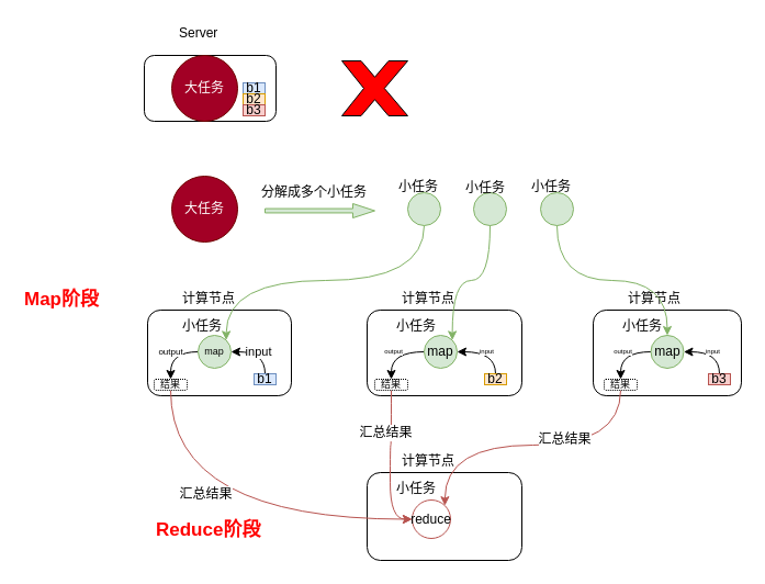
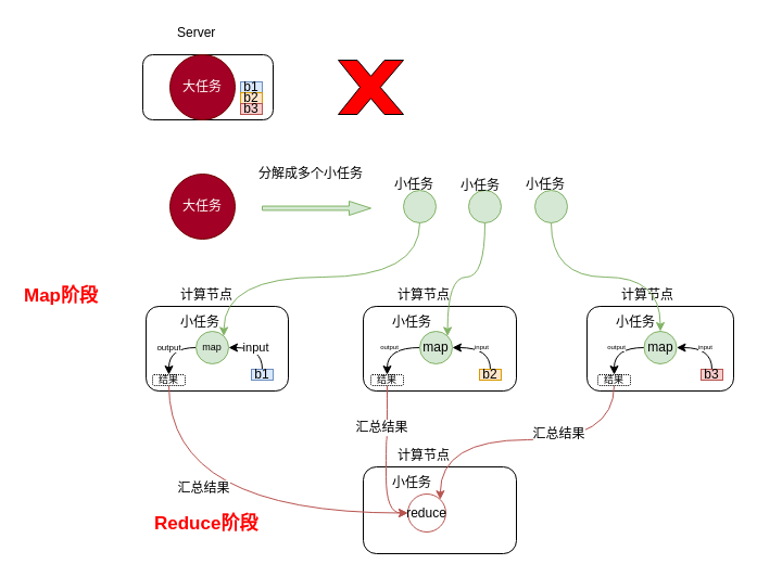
  <mxCell id="0" />
  <mxCell id="1" parent="0" />
  <mxCell id="2" value="" style="rounded=1;whiteSpace=wrap;html=1;" vertex="1" parent="1"><mxGeometry x="131" y="50" width="120" height="60" as="geometry" /></mxCell>
  <mxCell id="3" value="大任务" style="ellipse;whiteSpace=wrap;html=1;aspect=fixed;fillColor=#a20025;strokeColor=#6F0000;fontColor=#ffffff;" vertex="1" parent="1"><mxGeometry x="156" y="50" width="60" height="60" as="geometry" /></mxCell>
  <mxCell id="4" value="Server" style="text;html=1;resizable=0;points=[];autosize=1;align=left;verticalAlign=top;spacingTop=-4;" vertex="1" parent="1"><mxGeometry x="161" y="20" width="50" height="20" as="geometry" /></mxCell>
  <mxCell id="5" value="" style="verticalLabelPosition=bottom;verticalAlign=top;html=1;shape=mxgraph.basic.x;fillColor=#FF0000;" vertex="1" parent="1"><mxGeometry x="311" y="55" width="60" height="50" as="geometry" /></mxCell>
  <mxCell id="6" value="大任务" style="ellipse;whiteSpace=wrap;html=1;aspect=fixed;fillColor=#a20025;strokeColor=#6F0000;fontColor=#ffffff;" vertex="1" parent="1"><mxGeometry x="156" y="160" width="60" height="60" as="geometry" /></mxCell>
  <mxCell id="7" value="" style="shape=singleArrow;whiteSpace=wrap;html=1;fillColor=#d5e8d4;strokeColor=#82b366;" vertex="1" parent="1"><mxGeometry x="241" y="185" width="100" height="13" as="geometry" /></mxCell>
  <mxCell id="8" value="" style="ellipse;whiteSpace=wrap;html=1;aspect=fixed;fillColor=#d5e8d4;strokeColor=#82b366;" vertex="1" parent="1"><mxGeometry x="371" y="175" width="30" height="30" as="geometry" /></mxCell>
  <mxCell id="9" value="" style="ellipse;whiteSpace=wrap;html=1;aspect=fixed;fillColor=#d5e8d4;strokeColor=#82b366;" vertex="1" parent="1"><mxGeometry x="431" y="175" width="30" height="30" as="geometry" /></mxCell>
  <mxCell id="10" value="" style="ellipse;whiteSpace=wrap;html=1;aspect=fixed;fillColor=#d5e8d4;strokeColor=#82b366;" vertex="1" parent="1"><mxGeometry x="492" y="175" width="30" height="30" as="geometry" /></mxCell>
  <mxCell id="11" value="小任务" style="text;html=1;resizable=0;points=[];autosize=1;align=left;verticalAlign=top;spacingTop=-4;" vertex="1" parent="1"><mxGeometry x="361" y="160" width="50" height="20" as="geometry" /></mxCell>
- <mxCell id="12" value="分解成多个小任务" style="text;html=1;resizable=0;points=[];autosize=1;align=left;verticalAlign=top;spacingTop=-4;" vertex="1" parent="1"><mxGeometry x="236" y="165" width="110" height="20" as="geometry" /></mxCell>
+ <mxCell id="12" value="分解成多个小任务" style="text;html=1;resizable=0;points=[];autosize=1;align=left;verticalAlign=top;spacingTop=-4;" vertex="1" parent="1"><mxGeometry x="236" y="150" width="110" height="20" as="geometry" /></mxCell>
  <mxCell id="13" value="小任务" style="text;html=1;resizable=0;points=[];autosize=1;align=left;verticalAlign=top;spacingTop=-4;" vertex="1" parent="1"><mxGeometry x="421.5" y="161" width="50" height="20" as="geometry" /></mxCell>
  <mxCell id="14" value="小任务" style="text;html=1;resizable=0;points=[];autosize=1;align=left;verticalAlign=top;spacingTop=-4;" vertex="1" parent="1"><mxGeometry x="481.5" y="160" width="50" height="20" as="geometry" /></mxCell>
  <mxCell id="15" value="" style="rounded=1;whiteSpace=wrap;html=1;fillColor=#FFFFFF;" vertex="1" parent="1"><mxGeometry x="134" y="282" width="131" height="78" as="geometry" /></mxCell>
  <mxCell id="16" value="output" style="edgeStyle=orthogonalEdgeStyle;rounded=0;orthogonalLoop=1;jettySize=auto;html=1;exitX=0;exitY=0.5;exitDx=0;exitDy=0;entryX=0.5;entryY=0;entryDx=0;entryDy=0;fontSize=8;curved=1;" edge="1" parent="1" source="17" target="56"><mxGeometry relative="1" as="geometry" /></mxCell>
  <mxCell id="17" value="map" style="ellipse;whiteSpace=wrap;html=1;aspect=fixed;fillColor=#d5e8d4;strokeColor=#82b366;fontSize=9;" vertex="1" parent="1"><mxGeometry x="180" y="305" width="30" height="30" as="geometry" /></mxCell>
  <mxCell id="18" value="小任务" style="text;html=1;resizable=0;points=[];autosize=1;align=left;verticalAlign=top;spacingTop=-4;" vertex="1" parent="1"><mxGeometry x="164" y="287" width="50" height="20" as="geometry" /></mxCell>
  <mxCell id="19" value="计算节点" style="text;html=1;resizable=0;points=[];autosize=1;align=left;verticalAlign=top;spacingTop=-4;" vertex="1" parent="1"><mxGeometry x="164" y="262" width="60" height="20" as="geometry" /></mxCell>
  <mxCell id="20" value="" style="rounded=1;whiteSpace=wrap;html=1;fillColor=#FFFFFF;" vertex="1" parent="1"><mxGeometry x="334" y="282" width="141" height="78" as="geometry" /></mxCell>
  <mxCell id="21" value="output" style="edgeStyle=orthogonalEdgeStyle;curved=1;rounded=0;orthogonalLoop=1;jettySize=auto;html=1;exitX=0;exitY=0.5;exitDx=0;exitDy=0;entryX=0.5;entryY=0;entryDx=0;entryDy=0;fontSize=6;" edge="1" parent="1" source="22" target="54"><mxGeometry relative="1" as="geometry" /></mxCell>
  <mxCell id="22" value="map" style="ellipse;whiteSpace=wrap;html=1;aspect=fixed;fillColor=#d5e8d4;strokeColor=#82b366;" vertex="1" parent="1"><mxGeometry x="386" y="305" width="30" height="30" as="geometry" /></mxCell>
  <mxCell id="23" value="小任务" style="text;html=1;resizable=0;points=[];autosize=1;align=left;verticalAlign=top;spacingTop=-4;" vertex="1" parent="1"><mxGeometry x="359" y="287" width="50" height="20" as="geometry" /></mxCell>
  <mxCell id="24" value="计算节点" style="text;html=1;resizable=0;points=[];autosize=1;align=left;verticalAlign=top;spacingTop=-4;" vertex="1" parent="1"><mxGeometry x="364" y="262" width="60" height="20" as="geometry" /></mxCell>
  <mxCell id="25" value="" style="rounded=1;whiteSpace=wrap;html=1;fillColor=#FFFFFF;" vertex="1" parent="1"><mxGeometry x="540" y="282" width="135" height="78" as="geometry" /></mxCell>
  <mxCell id="26" value="output" style="edgeStyle=orthogonalEdgeStyle;curved=1;rounded=0;orthogonalLoop=1;jettySize=auto;html=1;exitX=0;exitY=0.5;exitDx=0;exitDy=0;entryX=0.5;entryY=0;entryDx=0;entryDy=0;fontSize=6;" edge="1" parent="1" source="27" target="55"><mxGeometry relative="1" as="geometry" /></mxCell>
  <mxCell id="27" value="map" style="ellipse;whiteSpace=wrap;html=1;aspect=fixed;fillColor=#d5e8d4;strokeColor=#82b366;" vertex="1" parent="1"><mxGeometry x="592.5" y="305" width="30" height="30" as="geometry" /></mxCell>
  <mxCell id="28" value="小任务" style="text;html=1;resizable=0;points=[];autosize=1;align=left;verticalAlign=top;spacingTop=-4;" vertex="1" parent="1"><mxGeometry x="565" y="287" width="50" height="20" as="geometry" /></mxCell>
  <mxCell id="29" value="计算节点" style="text;html=1;resizable=0;points=[];autosize=1;align=left;verticalAlign=top;spacingTop=-4;" vertex="1" parent="1"><mxGeometry x="570" y="262" width="60" height="20" as="geometry" /></mxCell>
  <mxCell id="30" style="edgeStyle=orthogonalEdgeStyle;curved=1;rounded=0;orthogonalLoop=1;jettySize=auto;html=1;exitX=0.5;exitY=1;exitDx=0;exitDy=0;entryX=1;entryY=0;entryDx=0;entryDy=0;fillColor=#d5e8d4;strokeColor=#82b366;" edge="1" parent="1" source="8" target="17"><mxGeometry relative="1" as="geometry" /></mxCell>
  <mxCell id="31" style="edgeStyle=orthogonalEdgeStyle;curved=1;rounded=0;orthogonalLoop=1;jettySize=auto;html=1;exitX=0.5;exitY=1;exitDx=0;exitDy=0;entryX=1;entryY=0;entryDx=0;entryDy=0;fillColor=#d5e8d4;strokeColor=#82b366;" edge="1" parent="1" source="9" target="22"><mxGeometry relative="1" as="geometry" /></mxCell>
  <mxCell id="32" style="edgeStyle=orthogonalEdgeStyle;curved=1;rounded=0;orthogonalLoop=1;jettySize=auto;html=1;exitX=0.5;exitY=1;exitDx=0;exitDy=0;entryX=0.5;entryY=0;entryDx=0;entryDy=0;fillColor=#d5e8d4;strokeColor=#82b366;" edge="1" parent="1" source="10" target="27"><mxGeometry relative="1" as="geometry" /></mxCell>
  <mxCell id="33" value="" style="rounded=1;whiteSpace=wrap;html=1;fillColor=#FFFFFF;" vertex="1" parent="1"><mxGeometry x="334" y="430" width="141" height="80" as="geometry" /></mxCell>
  <mxCell id="34" value="reduce" style="ellipse;whiteSpace=wrap;html=1;aspect=fixed;fillColor=#ffffff;strokeColor=#b85450;" vertex="1" parent="1"><mxGeometry x="375" y="455" width="35" height="35" as="geometry" /></mxCell>
  <mxCell id="35" value="小任务" style="text;html=1;resizable=0;points=[];autosize=1;align=left;verticalAlign=top;spacingTop=-4;" vertex="1" parent="1"><mxGeometry x="359" y="435" width="50" height="20" as="geometry" /></mxCell>
  <mxCell id="36" value="计算节点" style="text;html=1;resizable=0;points=[];autosize=1;align=left;verticalAlign=top;spacingTop=-4;" vertex="1" parent="1"><mxGeometry x="364" y="410" width="60" height="20" as="geometry" /></mxCell>
  <mxCell id="37" style="edgeStyle=orthogonalEdgeStyle;curved=1;rounded=0;orthogonalLoop=1;jettySize=auto;html=1;exitX=0.5;exitY=1;exitDx=0;exitDy=0;entryX=0;entryY=0.5;entryDx=0;entryDy=0;fillColor=#f8cecc;strokeColor=#b85450;" edge="1" parent="1" source="56" target="34"><mxGeometry relative="1" as="geometry" /></mxCell>
  <mxCell id="38" value="汇总结果" style="text;html=1;resizable=0;points=[];align=center;verticalAlign=middle;labelBackgroundColor=#ffffff;" vertex="1" connectable="0" parent="37"><mxGeometry x="-0.442" y="31" relative="1" as="geometry"><mxPoint as="offset" /></mxGeometry></mxCell>
  <mxCell id="39" style="edgeStyle=orthogonalEdgeStyle;curved=1;rounded=0;orthogonalLoop=1;jettySize=auto;html=1;exitX=0.5;exitY=1;exitDx=0;exitDy=0;entryX=0;entryY=0.5;entryDx=0;entryDy=0;fillColor=#f8cecc;strokeColor=#b85450;" edge="1" parent="1" source="54" target="34"><mxGeometry relative="1" as="geometry" /></mxCell>
  <mxCell id="40" value="汇总结果" style="text;html=1;resizable=0;points=[];align=center;verticalAlign=middle;labelBackgroundColor=#ffffff;" vertex="1" connectable="0" parent="39"><mxGeometry x="-0.449" y="-6" relative="1" as="geometry"><mxPoint as="offset" /></mxGeometry></mxCell>
  <mxCell id="41" style="edgeStyle=orthogonalEdgeStyle;curved=1;rounded=0;orthogonalLoop=1;jettySize=auto;html=1;exitX=0.5;exitY=1;exitDx=0;exitDy=0;fillColor=#f8cecc;strokeColor=#b85450;entryX=1;entryY=0;entryDx=0;entryDy=0;" edge="1" parent="1" source="55" target="34"><mxGeometry relative="1" as="geometry"><mxPoint x="401" y="470" as="targetPoint" /></mxGeometry></mxCell>
  <mxCell id="42" value="汇总结果" style="text;html=1;resizable=0;points=[];align=center;verticalAlign=middle;labelBackgroundColor=#ffffff;" vertex="1" connectable="0" parent="41"><mxGeometry x="-0.229" y="-6" relative="1" as="geometry"><mxPoint as="offset" /></mxGeometry></mxCell>
  <mxCell id="43" value="Map阶段" style="text;html=1;resizable=0;points=[];autosize=1;align=left;verticalAlign=top;spacingTop=-4;fontStyle=1;fontSize=17;fontColor=#FF0000;" vertex="1" parent="1"><mxGeometry x="20" y="260" width="60" height="20" as="geometry" /></mxCell>
  <mxCell id="44" value="Reduce阶段" style="text;html=1;resizable=0;points=[];autosize=1;align=left;verticalAlign=top;spacingTop=-4;fontStyle=1;fontSize=17;fontColor=#FF0000;" vertex="1" parent="1"><mxGeometry x="140" y="470" width="80" height="20" as="geometry" /></mxCell>
  <mxCell id="45" value="b1" style="rounded=0;whiteSpace=wrap;html=1;fillColor=#dae8fc;strokeColor=#6c8ebf;" vertex="1" parent="1"><mxGeometry x="221" y="75" width="20" height="10" as="geometry" /></mxCell>
  <mxCell id="46" value="b2" style="rounded=0;whiteSpace=wrap;html=1;fillColor=#ffe6cc;strokeColor=#d79b00;" vertex="1" parent="1"><mxGeometry x="221" y="85" width="20" height="10" as="geometry" /></mxCell>
  <mxCell id="47" value="b3" style="rounded=0;whiteSpace=wrap;html=1;fillColor=#f8cecc;strokeColor=#b85450;" vertex="1" parent="1"><mxGeometry x="221" y="95" width="20" height="10" as="geometry" /></mxCell>
  <mxCell id="48" value="&lt;font style=&quot;font-size: 11px&quot;&gt;input&lt;/font&gt;" style="rounded=0;orthogonalLoop=1;jettySize=auto;html=1;exitX=0.5;exitY=0;exitDx=0;exitDy=0;entryX=1;entryY=0.5;entryDx=0;entryDy=0;fontSize=6;elbow=vertical;edgeStyle=orthogonalEdgeStyle;curved=1;" edge="1" parent="1" source="49" target="17"><mxGeometry relative="1" as="geometry"><Array as="points"><mxPoint x="241" y="320" /></Array></mxGeometry></mxCell>
  <mxCell id="49" value="b1" style="rounded=0;whiteSpace=wrap;html=1;fillColor=#dae8fc;strokeColor=#6c8ebf;" vertex="1" parent="1"><mxGeometry x="231" y="340" width="20" height="10" as="geometry" /></mxCell>
  <mxCell id="50" value="input" style="edgeStyle=orthogonalEdgeStyle;curved=1;rounded=0;orthogonalLoop=1;jettySize=auto;html=1;exitX=0.5;exitY=0;exitDx=0;exitDy=0;entryX=1;entryY=0.5;entryDx=0;entryDy=0;fontSize=6;" edge="1" parent="1" source="51" target="22"><mxGeometry relative="1" as="geometry" /></mxCell>
  <mxCell id="51" value="b2" style="rounded=0;whiteSpace=wrap;html=1;fillColor=#ffe6cc;strokeColor=#d79b00;" vertex="1" parent="1"><mxGeometry x="441" y="340" width="20" height="10" as="geometry" /></mxCell>
  <mxCell id="52" value="input" style="edgeStyle=orthogonalEdgeStyle;curved=1;rounded=0;orthogonalLoop=1;jettySize=auto;html=1;exitX=0.5;exitY=0;exitDx=0;exitDy=0;entryX=1;entryY=0.5;entryDx=0;entryDy=0;fontSize=6;" edge="1" parent="1" source="53" target="27"><mxGeometry relative="1" as="geometry"><Array as="points"><mxPoint x="655" y="320" /></Array></mxGeometry></mxCell>
  <mxCell id="53" value="b3" style="rounded=0;whiteSpace=wrap;html=1;fillColor=#f8cecc;strokeColor=#b85450;" vertex="1" parent="1"><mxGeometry x="645" y="340" width="20" height="10" as="geometry" /></mxCell>
  <mxCell id="54" value="&lt;font style=&quot;font-size: 9px&quot;&gt;结果&lt;/font&gt;" style="rounded=1;whiteSpace=wrap;html=1;dashed=1;dashPattern=1 1;fontSize=8;" vertex="1" parent="1"><mxGeometry x="341" y="345" width="30" height="10" as="geometry" /></mxCell>
  <mxCell id="55" value="&lt;font style=&quot;font-size: 9px&quot;&gt;结果&lt;/font&gt;" style="rounded=1;whiteSpace=wrap;html=1;dashed=1;dashPattern=1 1;fontSize=8;" vertex="1" parent="1"><mxGeometry x="550" y="345" width="30" height="10" as="geometry" /></mxCell>
  <mxCell id="56" value="&lt;font style=&quot;font-size: 9px&quot;&gt;结果&lt;/font&gt;" style="rounded=1;whiteSpace=wrap;html=1;dashed=1;dashPattern=1 1;fontSize=8;" vertex="1" parent="1"><mxGeometry x="140" y="345" width="30" height="10" as="geometry" /></mxCell>
